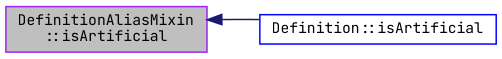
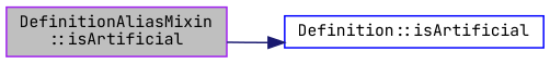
  digraph {
    rankdir=LR
    fontname="JetBrains Mono"
    node [fontname="JetBrains Mono" fontsize=10 shape=record style=filled]
    n1 [color=purple fillcolor=grey75 fontcolor=black height=0.2 label="DefinitionAliasMixin\l::isArtificial" width=0.4]
    n2 [color=blue fillcolor=white height=0.2 label="Definition::isArtificial" width=0.4]
-   n2 -> n1 [color=midnightblue fontname="JetBrains Mono" fontsize=10 labelfontname=Helvetica labelfontsize=10 style=solid]
+   n1 -> n2 [color=midnightblue fontname="JetBrains Mono" fontsize=10 labelfontname=Helvetica labelfontsize=10 style=solid]
  }
